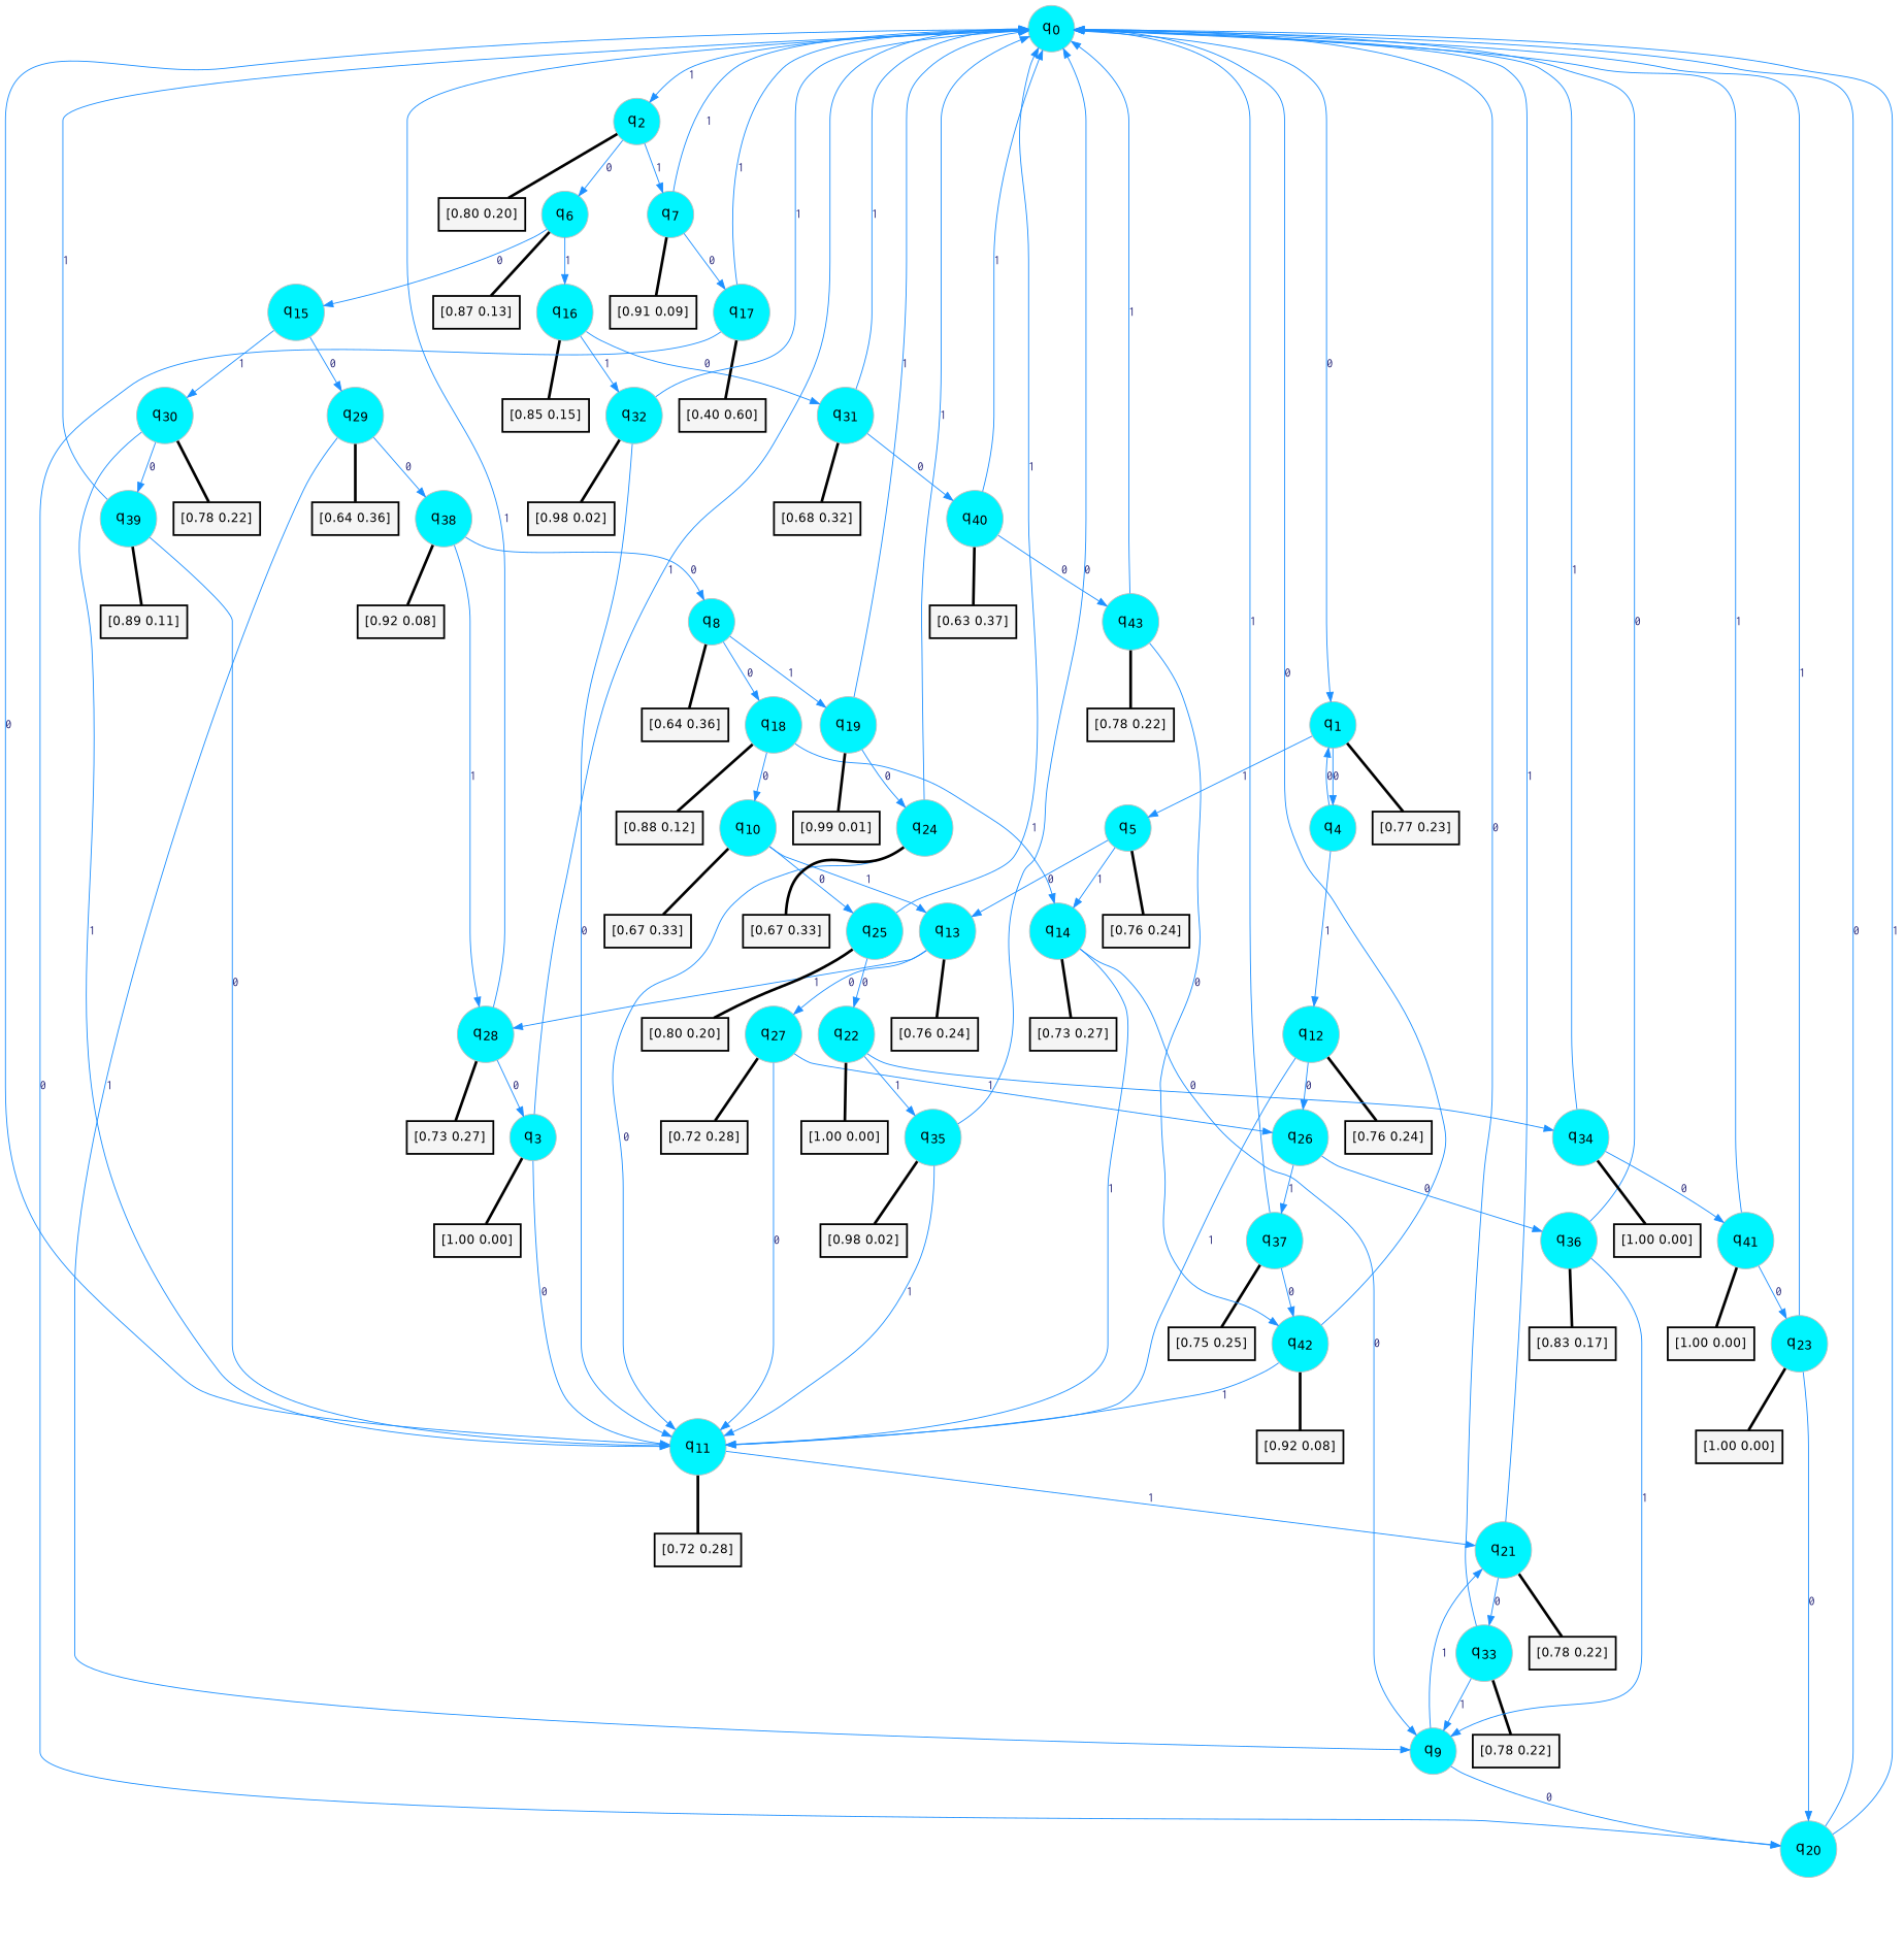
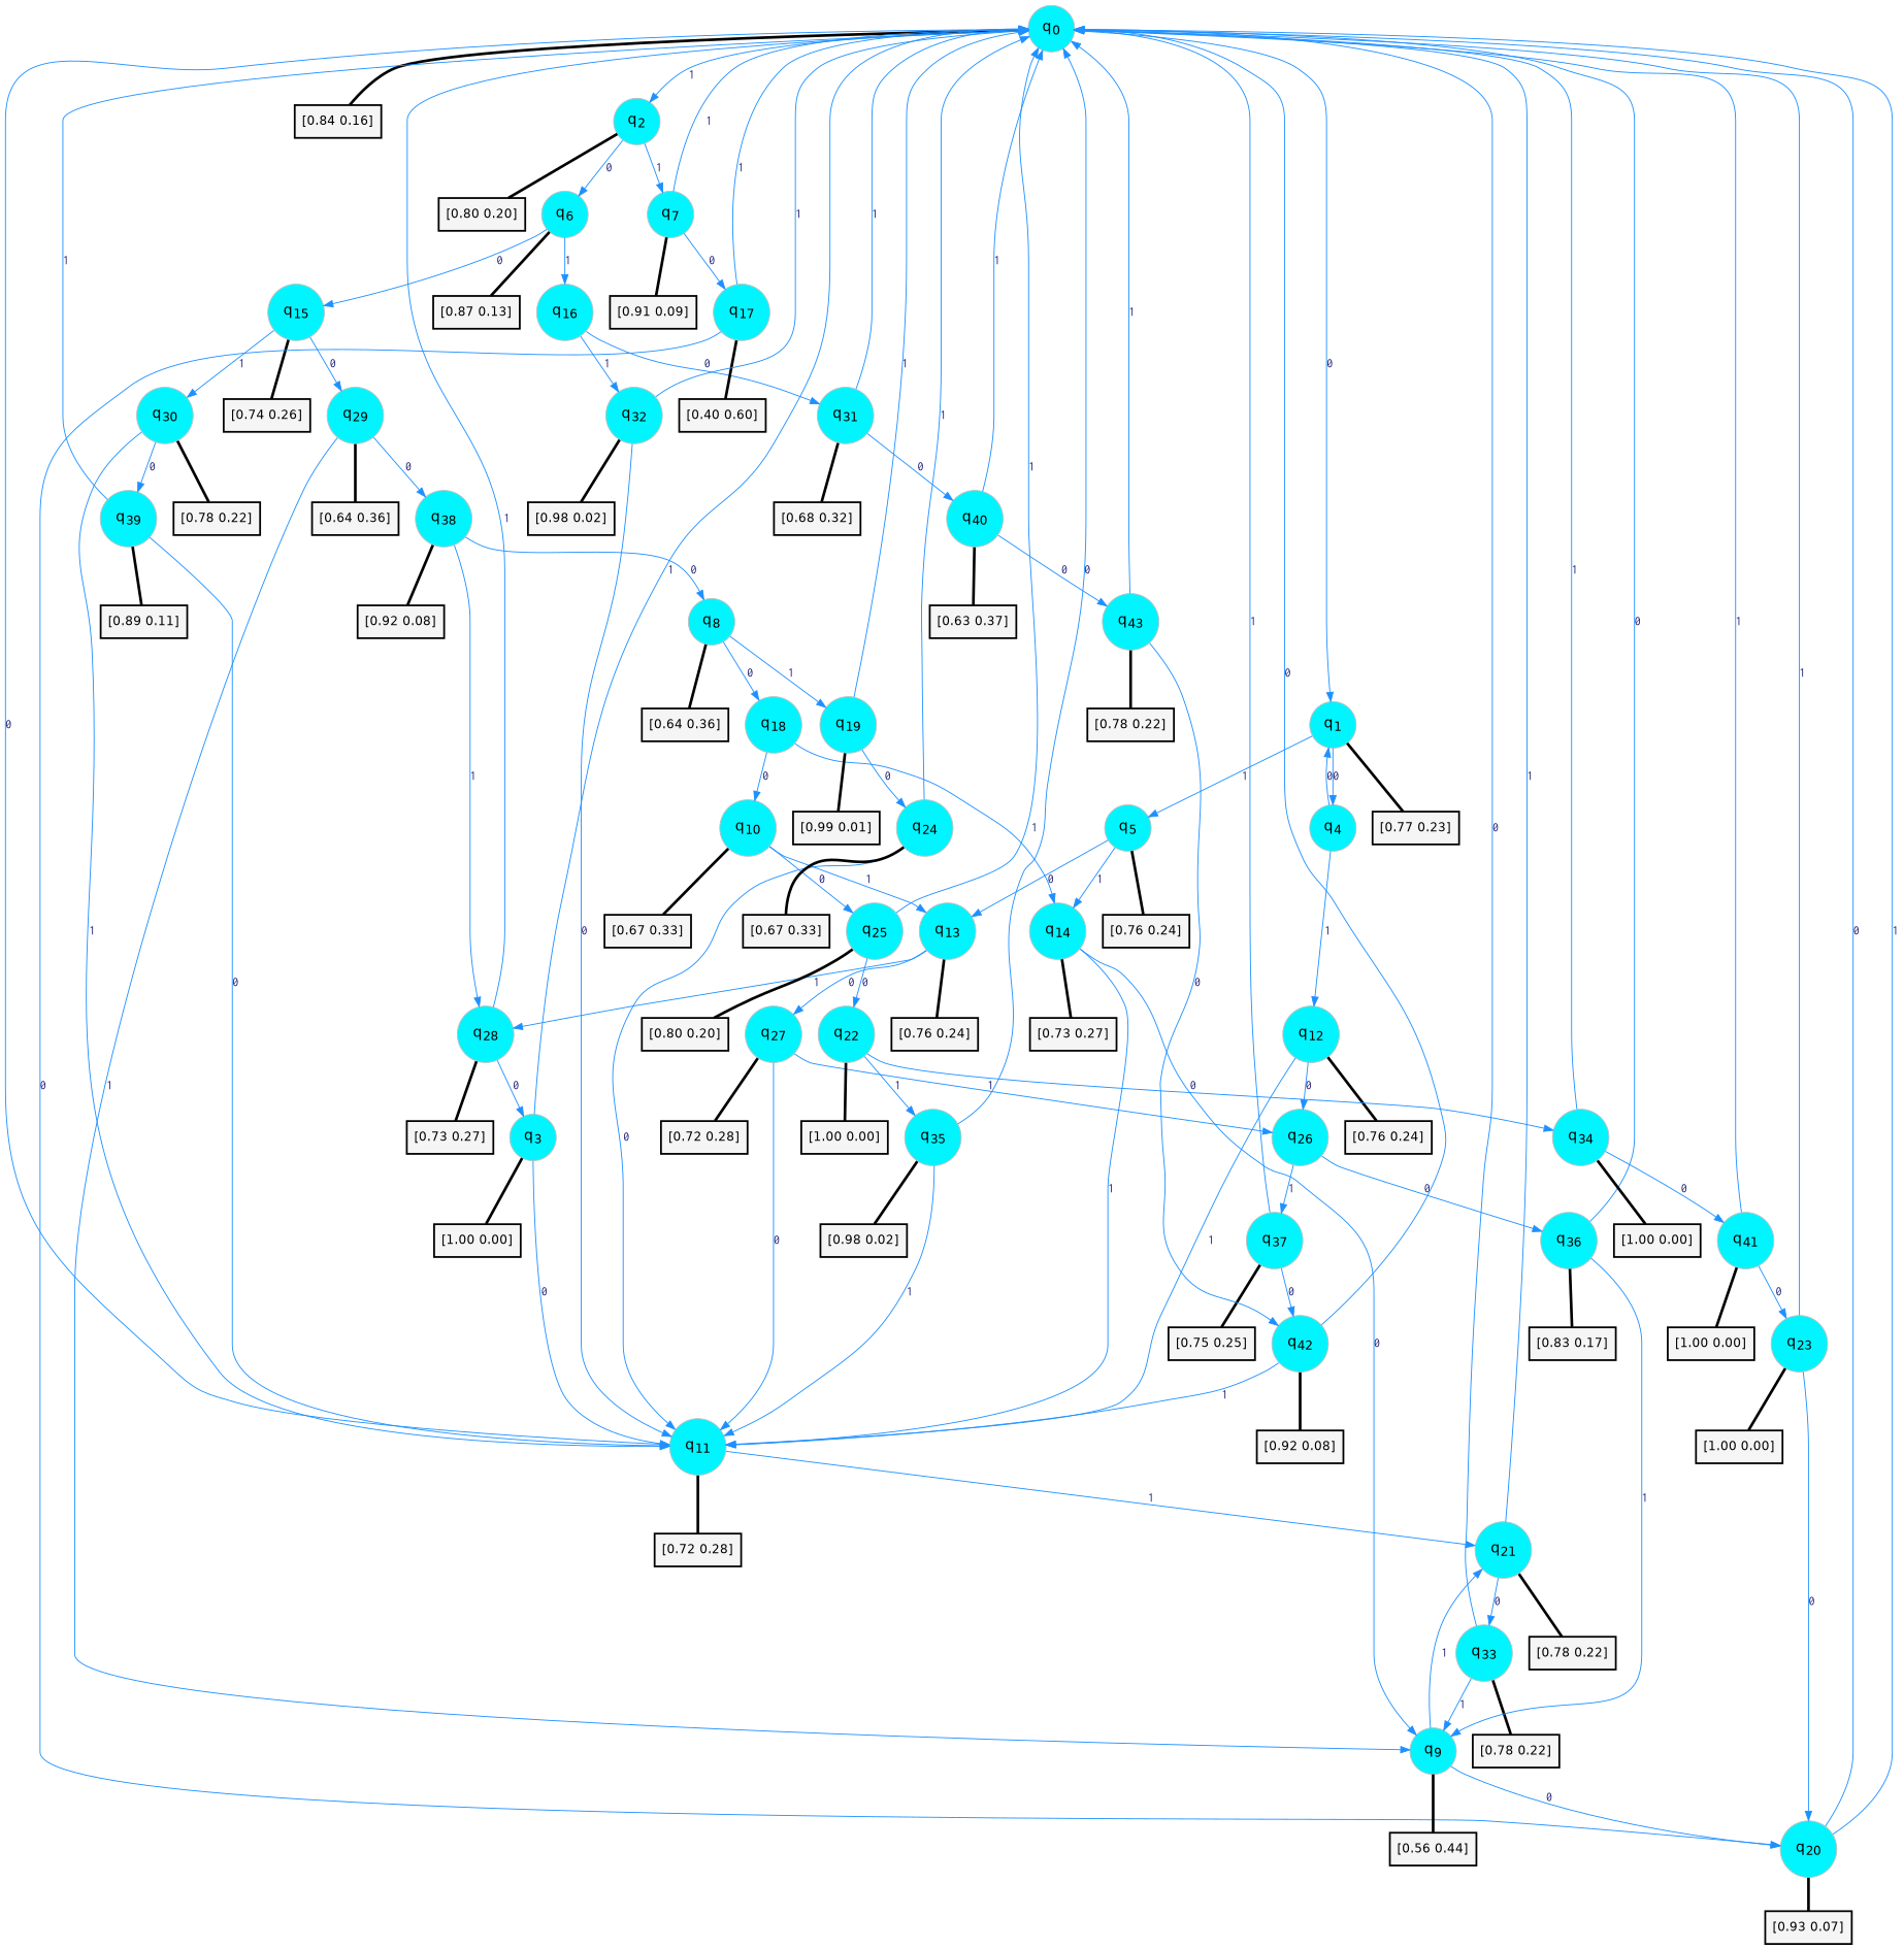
  digraph {
    rankdir=TD
    node [color=gray fillcolor=turquoise1 fontcolor=black fontname=Helvetica fontsize=16 fontweight=bold shape=circle style=filled]
    edge [arrowsize=1 color=dodgerblue1 fontcolor=midnightblue fontname=courier fontweight=bold penwidth=1 style=solid weight=20]
    n1 [label=<q<SUB>0</SUB>>]
    n2 [label=<q<SUB>1</SUB>>]
    n3 [label=<q<SUB>2</SUB>>]
+   n4 [color=black fillcolor=whitesmoke fontsize=14 label="[0.84 0.16]" penwidth=2 shape=box]
    n5 [label=<q<SUB>4</SUB>>]
    n6 [label=<q<SUB>5</SUB>>]
    n7 [color=black fillcolor=whitesmoke fontsize=14 label="[0.77 0.23]" penwidth=2 shape=box]
    n8 [label=<q<SUB>6</SUB>>]
    n9 [label=<q<SUB>7</SUB>>]
    n10 [color=black fillcolor=whitesmoke fontsize=14 label="[0.80 0.20]" penwidth=2 shape=box]
    n11 [label=<q<SUB>12</SUB>>]
    n12 [label=<q<SUB>13</SUB>>]
    n13 [label=<q<SUB>14</SUB>>]
    n14 [color=black fillcolor=whitesmoke fontsize=14 label="[0.76 0.24]" penwidth=2 shape=box]
    n15 [label=<q<SUB>15</SUB>>]
    n16 [label=<q<SUB>16</SUB>>]
    n17 [color=black fillcolor=whitesmoke fontsize=14 label="[0.87 0.13]" penwidth=2 shape=box]
    n18 [label=<q<SUB>17</SUB>>]
    n19 [color=black fillcolor=whitesmoke fontsize=14 label="[0.91 0.09]" penwidth=2 shape=box]
    n20 [label=<q<SUB>3</SUB>>]
    n21 [label=<q<SUB>11</SUB>>]
    n22 [color=black fillcolor=whitesmoke fontsize=14 label="[1.00 0.00]" penwidth=2 shape=box]
    n23 [label=<q<SUB>21</SUB>>]
    n24 [color=black fillcolor=whitesmoke fontsize=14 label="[0.72 0.28]" penwidth=2 shape=box]
    n25 [label=<q<SUB>26</SUB>>]
    n26 [color=black fillcolor=whitesmoke fontsize=14 label="[0.76 0.24]" penwidth=2 shape=box]
    n27 [label=<q<SUB>27</SUB>>]
    n28 [label=<q<SUB>28</SUB>>]
    n29 [color=black fillcolor=whitesmoke fontsize=14 label="[0.76 0.24]" penwidth=2 shape=box]
    n30 [label=<q<SUB>9</SUB>>]
    n31 [color=black fillcolor=whitesmoke fontsize=14 label="[0.73 0.27]" penwidth=2 shape=box]
    n32 [label=<q<SUB>29</SUB>>]
    n33 [label=<q<SUB>30</SUB>>]
+   n34 [color=black fillcolor=whitesmoke fontsize=14 label="[0.74 0.26]" penwidth=2 shape=box]
    n35 [label=<q<SUB>31</SUB>>]
    n36 [label=<q<SUB>32</SUB>>]
-   n37 [color=black fillcolor=whitesmoke fontsize=14 label="[0.85 0.15]" penwidth=2 shape=box]
    n38 [label=<q<SUB>20</SUB>>]
    n39 [color=black fillcolor=whitesmoke fontsize=14 label="[0.40 0.60]" penwidth=2 shape=box]
    n40 [label=<q<SUB>8</SUB>>]
    n41 [label=<q<SUB>18</SUB>>]
    n42 [label=<q<SUB>19</SUB>>]
    n43 [color=black fillcolor=whitesmoke fontsize=14 label="[0.64 0.36]" penwidth=2 shape=box]
    n44 [label=<q<SUB>10</SUB>>]
-   n45 [color=black fillcolor=whitesmoke fontsize=14 label="[0.88 0.12]" penwidth=2 shape=box]
    n46 [label=<q<SUB>24</SUB>>]
    n47 [color=black fillcolor=whitesmoke fontsize=14 label="[0.99 0.01]" penwidth=2 shape=box]
+   n48 [color=black fillcolor=whitesmoke fontsize=14 label="[0.56 0.44]" penwidth=2 shape=box]
+   n49 [color=black fillcolor=whitesmoke fontsize=14 label="[0.93 0.07]" penwidth=2 shape=box]
    n50 [label=<q<SUB>33</SUB>>]
    n51 [color=black fillcolor=whitesmoke fontsize=14 label="[0.78 0.22]" penwidth=2 shape=box]
    n52 [label=<q<SUB>25</SUB>>]
    n53 [color=black fillcolor=whitesmoke fontsize=14 label="[0.67 0.33]" penwidth=2 shape=box]
    n54 [label=<q<SUB>22</SUB>>]
    n55 [color=black fillcolor=whitesmoke fontsize=14 label="[0.80 0.20]" penwidth=2 shape=box]
    n56 [label=<q<SUB>36</SUB>>]
    n57 [label=<q<SUB>37</SUB>>]
    n58 [color=black fillcolor=whitesmoke fontsize=14 label="[0.72 0.28]" penwidth=2 shape=box]
    n59 [color=black fillcolor=whitesmoke fontsize=14 label="[0.73 0.27]" penwidth=2 shape=box]
    n60 [label=<q<SUB>38</SUB>>]
    n61 [color=black fillcolor=whitesmoke fontsize=14 label="[0.64 0.36]" penwidth=2 shape=box]
    n62 [label=<q<SUB>39</SUB>>]
    n63 [color=black fillcolor=whitesmoke fontsize=14 label="[0.78 0.22]" penwidth=2 shape=box]
    n64 [label=<q<SUB>40</SUB>>]
    n65 [color=black fillcolor=whitesmoke fontsize=14 label="[0.68 0.32]" penwidth=2 shape=box]
    n66 [color=black fillcolor=whitesmoke fontsize=14 label="[0.98 0.02]" penwidth=2 shape=box]
    n67 [color=black fillcolor=whitesmoke fontsize=14 label="[0.67 0.33]" penwidth=2 shape=box]
    n68 [color=black fillcolor=whitesmoke fontsize=14 label="[0.78 0.22]" penwidth=2 shape=box]
    n69 [label=<q<SUB>34</SUB>>]
    n70 [label=<q<SUB>35</SUB>>]
    n71 [color=black fillcolor=whitesmoke fontsize=14 label="[1.00 0.00]" penwidth=2 shape=box]
    n72 [label=<q<SUB>41</SUB>>]
    n73 [color=black fillcolor=whitesmoke fontsize=14 label="[1.00 0.00]" penwidth=2 shape=box]
    n74 [color=black fillcolor=whitesmoke fontsize=14 label="[0.98 0.02]" penwidth=2 shape=box]
    n75 [label=<q<SUB>23</SUB>>]
    n76 [color=black fillcolor=whitesmoke fontsize=14 label="[1.00 0.00]" penwidth=2 shape=box]
    n77 [color=black fillcolor=whitesmoke fontsize=14 label="[0.83 0.17]" penwidth=2 shape=box]
    n78 [label=<q<SUB>42</SUB>>]
    n79 [color=black fillcolor=whitesmoke fontsize=14 label="[0.75 0.25]" penwidth=2 shape=box]
    n80 [color=black fillcolor=whitesmoke fontsize=14 label="[0.92 0.08]" penwidth=2 shape=box]
    n81 [color=black fillcolor=whitesmoke fontsize=14 label="[0.89 0.11]" penwidth=2 shape=box]
    n82 [label=<q<SUB>43</SUB>>]
    n83 [color=black fillcolor=whitesmoke fontsize=14 label="[0.63 0.37]" penwidth=2 shape=box]
    n84 [color=black fillcolor=whitesmoke fontsize=14 label="[1.00 0.00]" penwidth=2 shape=box]
    n85 [color=black fillcolor=whitesmoke fontsize=14 label="[0.92 0.08]" penwidth=2 shape=box]
    n86 [color=black fillcolor=whitesmoke fontsize=14 label="[0.78 0.22]" penwidth=2 shape=box]
    n1 -> n2 [label=0]
    n1 -> n3 [label=1]
+   n1 -> n4 [arrowhead=none color=black penwidth=3]
    n2 -> n5 [label=0]
    n2 -> n6 [label=1]
    n2 -> n7 [arrowhead=none color=black penwidth=3]
    n3 -> n8 [label=0]
    n3 -> n9 [label=1]
    n3 -> n10 [arrowhead=none color=black penwidth=3]
    n5 -> n2 [label=0]
    n5 -> n11 [label=1]
    n6 -> n12 [label=0]
    n6 -> n13 [label=1]
    n6 -> n14 [arrowhead=none color=black penwidth=3]
    n8 -> n15 [label=0]
    n8 -> n16 [label=1]
    n8 -> n17 [arrowhead=none color=black penwidth=3]
    n9 -> n1 [label=1]
    n9 -> n18 [label=0]
    n9 -> n19 [arrowhead=none color=black penwidth=3]
    n11 -> n21 [label=1]
    n11 -> n25 [label=0]
    n11 -> n26 [arrowhead=none color=black penwidth=3]
    n12 -> n27 [label=0]
    n12 -> n28 [label=1]
    n12 -> n29 [arrowhead=none color=black penwidth=3]
    n13 -> n21 [label=1]
    n13 -> n30 [label=0]
    n13 -> n31 [arrowhead=none color=black penwidth=3]
    n15 -> n32 [label=0]
    n15 -> n33 [label=1]
+   n15 -> n34 [arrowhead=none color=black penwidth=3]
    n16 -> n35 [label=0]
    n16 -> n36 [label=1]
-   n16 -> n37 [arrowhead=none color=black penwidth=3]
    n18 -> n1 [label=1]
    n18 -> n38 [label=0]
    n18 -> n39 [arrowhead=none color=black penwidth=3]
    n20 -> n1 [label=1]
    n20 -> n21 [label=0]
    n20 -> n22 [arrowhead=none color=black penwidth=3]
    n21 -> n1 [label=0]
    n21 -> n23 [label=1]
    n21 -> n24 [arrowhead=none color=black penwidth=3]
    n23 -> n1 [label=1]
    n23 -> n50 [label=0]
    n23 -> n51 [arrowhead=none color=black penwidth=3]
    n25 -> n56 [label=0]
    n25 -> n57 [label=1]
    n27 -> n21 [label=0]
    n27 -> n25 [label=1]
    n27 -> n58 [arrowhead=none color=black penwidth=3]
    n28 -> n1 [label=1]
    n28 -> n20 [label=0]
    n28 -> n59 [arrowhead=none color=black penwidth=3]
    n30 -> n23 [label=1]
    n30 -> n38 [label=0]
+   n30 -> n48 [arrowhead=none color=black penwidth=3]
    n32 -> n30 [label=1]
    n32 -> n60 [label=0]
    n32 -> n61 [arrowhead=none color=black penwidth=3]
    n33 -> n21 [label=1]
    n33 -> n62 [label=0]
    n33 -> n63 [arrowhead=none color=black penwidth=3]
    n35 -> n1 [label=1]
    n35 -> n64 [label=0]
    n35 -> n65 [arrowhead=none color=black penwidth=3]
    n36 -> n1 [label=1]
    n36 -> n21 [label=0]
    n36 -> n66 [arrowhead=none color=black penwidth=3]
    n38 -> n1 [label=0]
    n38 -> n1 [label=1]
+   n38 -> n49 [arrowhead=none color=black penwidth=3]
    n40 -> n41 [label=0]
    n40 -> n42 [label=1]
    n40 -> n43 [arrowhead=none color=black penwidth=3]
    n41 -> n13 [label=1]
    n41 -> n44 [label=0]
-   n41 -> n45 [arrowhead=none color=black penwidth=3]
    n42 -> n1 [label=1]
    n42 -> n46 [label=0]
    n42 -> n47 [arrowhead=none color=black penwidth=3]
    n44 -> n12 [label=1]
    n44 -> n52 [label=0]
    n44 -> n53 [arrowhead=none color=black penwidth=3]
    n46 -> n1 [label=1]
    n46 -> n21 [label=0]
    n46 -> n67 [arrowhead=none color=black penwidth=3]
    n50 -> n1 [label=0]
    n50 -> n30 [label=1]
    n50 -> n68 [arrowhead=none color=black penwidth=3]
    n52 -> n1 [label=1]
    n52 -> n54 [label=0]
    n52 -> n55 [arrowhead=none color=black penwidth=3]
    n54 -> n69 [label=0]
    n54 -> n70 [label=1]
    n54 -> n71 [arrowhead=none color=black penwidth=3]
    n56 -> n1 [label=0]
    n56 -> n30 [label=1]
    n56 -> n77 [arrowhead=none color=black penwidth=3]
    n57 -> n1 [label=1]
    n57 -> n78 [label=0]
    n57 -> n79 [arrowhead=none color=black penwidth=3]
    n60 -> n28 [label=1]
    n60 -> n40 [label=0]
    n60 -> n80 [arrowhead=none color=black penwidth=3]
    n62 -> n1 [label=1]
    n62 -> n21 [label=0]
    n62 -> n81 [arrowhead=none color=black penwidth=3]
    n64 -> n1 [label=1]
    n64 -> n82 [label=0]
    n64 -> n83 [arrowhead=none color=black penwidth=3]
    n69 -> n1 [label=1]
    n69 -> n72 [label=0]
    n69 -> n73 [arrowhead=none color=black penwidth=3]
    n70 -> n1 [label=0]
    n70 -> n21 [label=1]
    n70 -> n74 [arrowhead=none color=black penwidth=3]
    n72 -> n1 [label=1]
    n72 -> n75 [label=0]
    n72 -> n84 [arrowhead=none color=black penwidth=3]
    n75 -> n1 [label=1]
    n75 -> n38 [label=0]
    n75 -> n76 [arrowhead=none color=black penwidth=3]
    n78 -> n1 [label=0]
    n78 -> n21 [label=1]
    n78 -> n85 [arrowhead=none color=black penwidth=3]
    n82 -> n1 [label=1]
    n82 -> n78 [label=0]
    n82 -> n86 [arrowhead=none color=black penwidth=3]
  }
